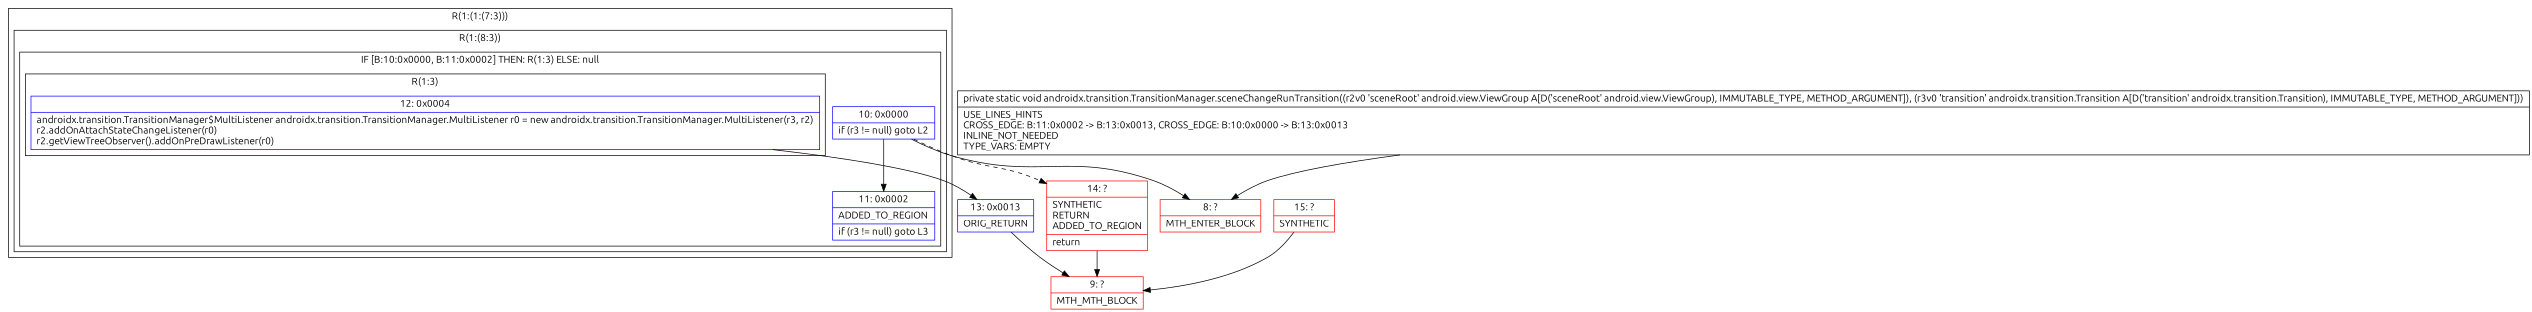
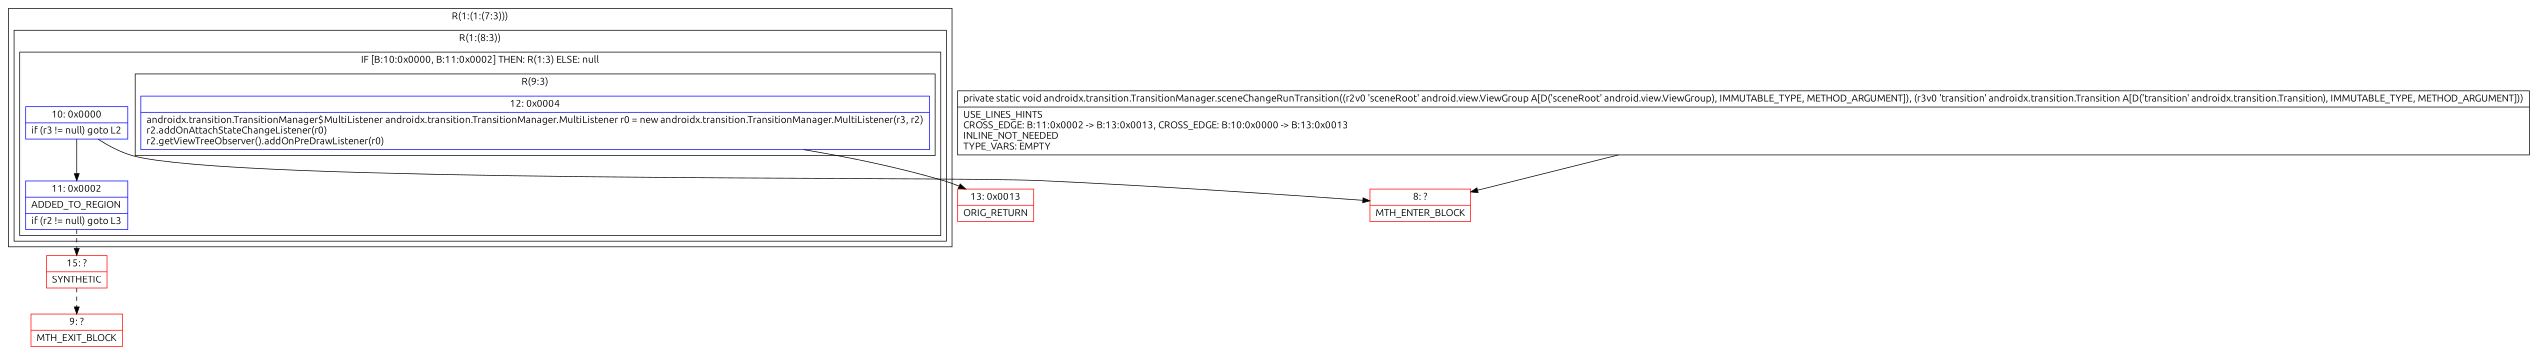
  digraph {
    fontname=Ubuntu
    node [color=red fontname=Ubuntu shape=record]
    edge [fontname=Ubuntu]
    n1 [color=blue label="{12\:\ 0x0004|androidx.transition.TransitionManager$MultiListener androidx.transition.TransitionManager.MultiListener r0 = new androidx.transition.TransitionManager.MultiListener(r3, r2)\lr2.addOnAttachStateChangeListener(r0)\lr2.getViewTreeObserver().addOnPreDrawListener(r0)\l}"]
    n2 [color=blue label="{10\:\ 0x0000|if (r3 != null) goto L2\l}"]
-   n3 [color=blue label="{11\:\ 0x0002|ADDED_TO_REGION\l|if (r3 != null) goto L3\l}"]
-   n4 [color=blue label="{13\:\ 0x0013|ORIG_RETURN\l}"]
-   n5 [label="{14\:\ ?|SYNTHETIC\lRETURN\lADDED_TO_REGION\l|return\l}"]
+   n3 [color=blue label="{11\:\ 0x0002|ADDED_TO_REGION\l|if (r2 != null) goto L3\l}"]
+   n4 [label="{13\:\ 0x0013|ORIG_RETURN\l}"]
    n6 [label="{8\:\ ?|MTH_ENTER_BLOCK\l}"]
    n7 [label="{15\:\ ?|SYNTHETIC\l}"]
-   n8 [label="{9\:\ ?|MTH_MTH_BLOCK\l}"]
+   n8 [label="{9\:\ ?|MTH_EXIT_BLOCK\l}"]
    n9 [label="{private static void androidx.transition.TransitionManager.sceneChangeRunTransition((r2v0 'sceneRoot' android.view.ViewGroup A[D('sceneRoot' android.view.ViewGroup), IMMUTABLE_TYPE, METHOD_ARGUMENT]), (r3v0 'transition' androidx.transition.Transition A[D('transition' androidx.transition.Transition), IMMUTABLE_TYPE, METHOD_ARGUMENT]))  | USE_LINES_HINTS\lCROSS_EDGE: B:11:0x0002 \-\> B:13:0x0013, CROSS_EDGE: B:10:0x0000 \-\> B:13:0x0013\lINLINE_NOT_NEEDED\lTYPE_VARS: EMPTY\l}" color=""]
    subgraph cluster_1 {
      label="R(1:(1:(7:3)))"
      subgraph cluster_2 {
        label="R(1:(8:3))"
        subgraph cluster_3 {
          label="IF [B:10:0x0000, B:11:0x0002] THEN: R(1:3) ELSE: null"
          n2
          n3
          subgraph cluster_4 {
-           label="R(1:3)"
+           label="R(9:3)"
            n1
          }
        }
      }
    }
    n1 -> n4
    n2 -> n3
-   n2 -> n5 [style=dashed]
    n2 -> n6
-   n4 -> n8
-   n5 -> n8
-   n7 -> n8
+   n3 -> n7 [style=dashed]
+   n7 -> n8 [style=dashed]
    n9 -> n6
  }
